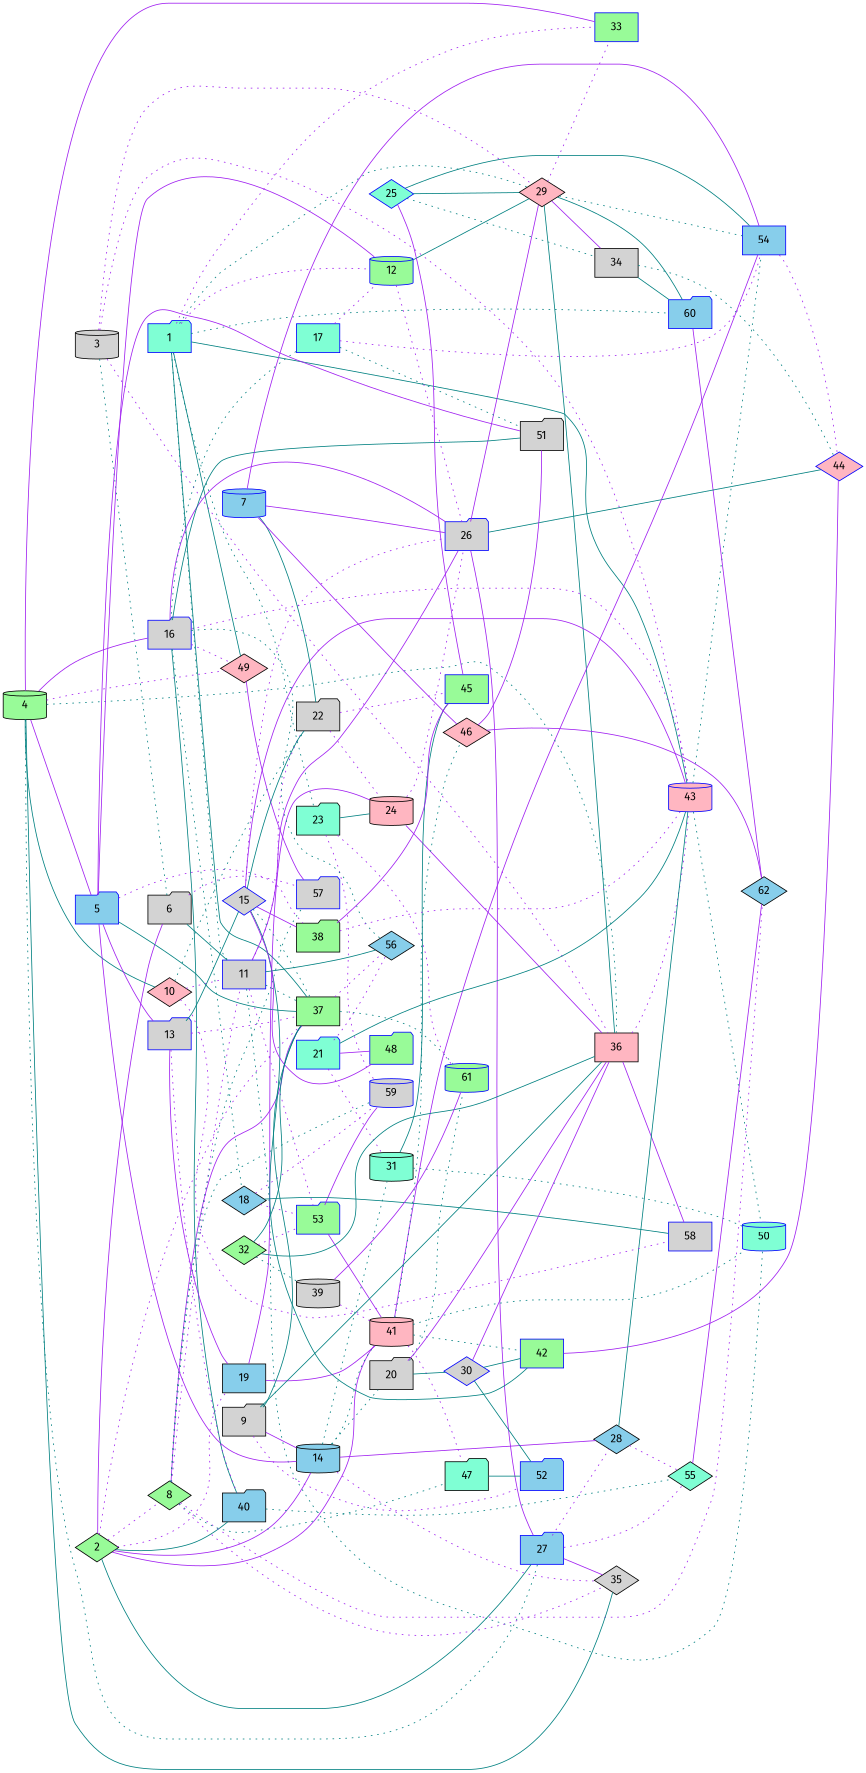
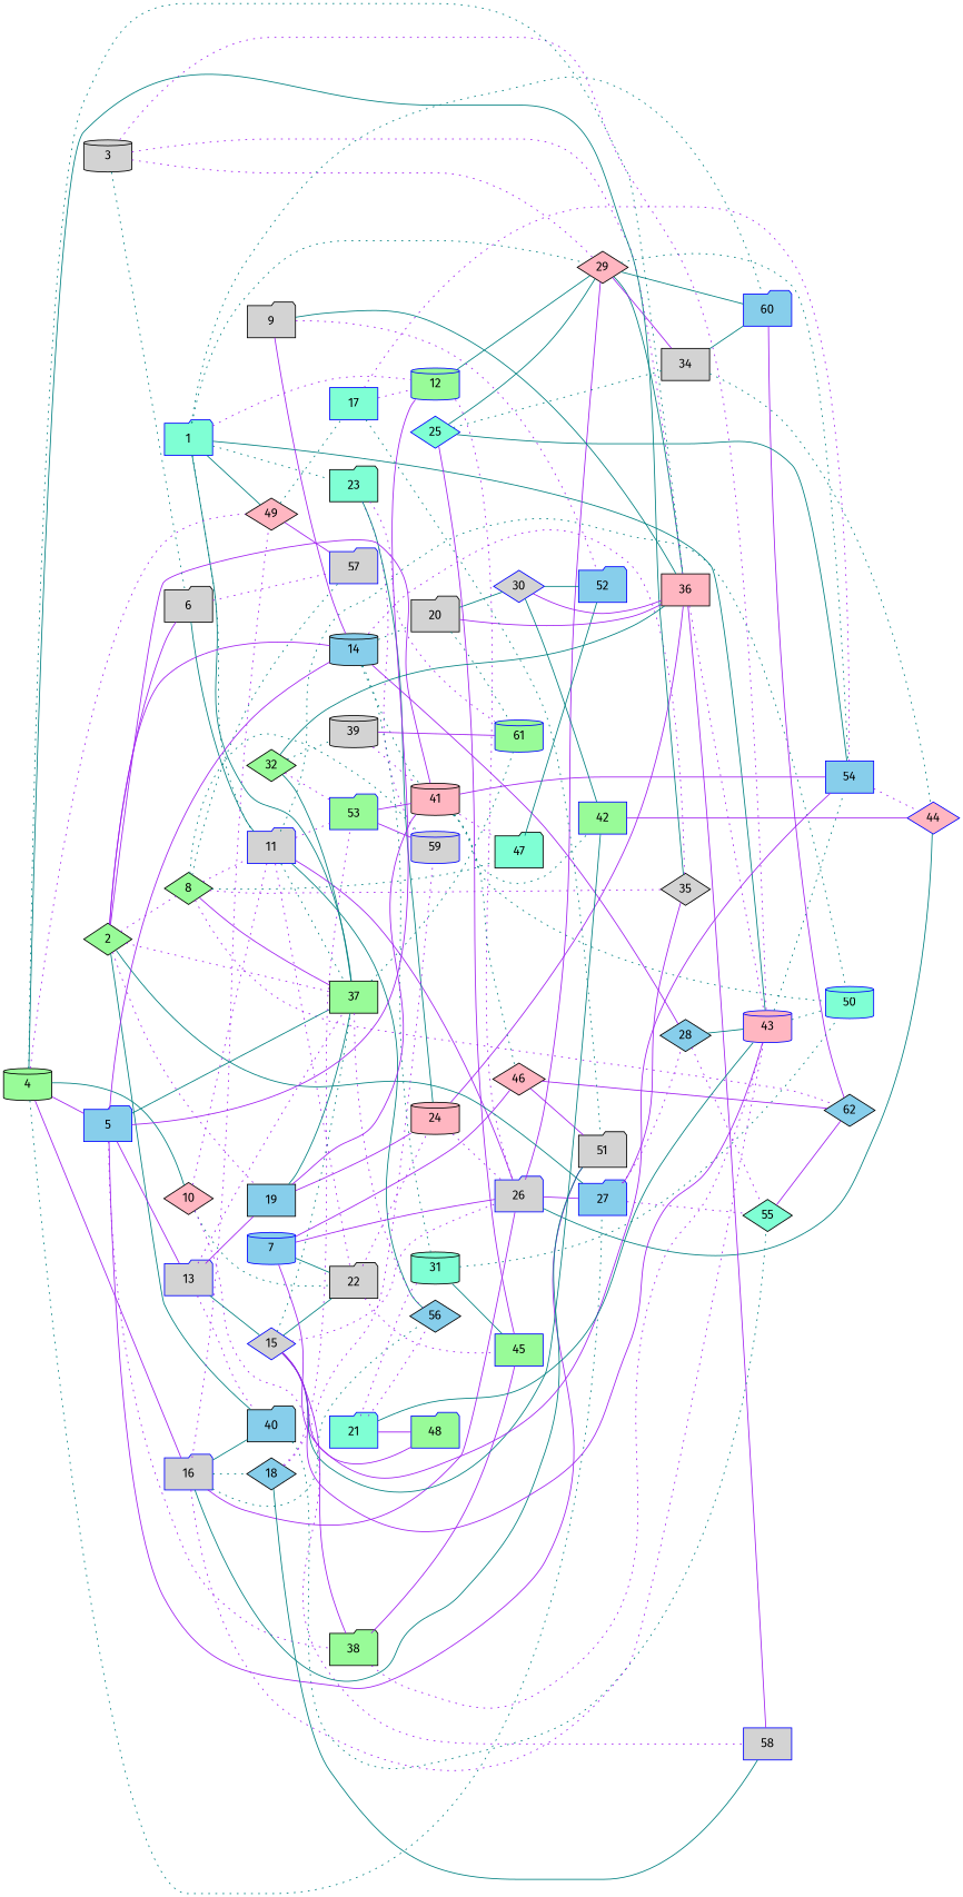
  graph {
    fontname="Fira Sans"
    rankdir=LR
    node [color=black fillcolor=lightgrey fontname="Fira Sans" shape=folder style=filled]
    edge [color=purple fontname="Fira Sans" style=dotted weight=1.0]
    1 [color=blue fillcolor=aquamarine]
-   11 [color=blue shape=box]
+   11 [color=blue]
    12 [color=blue fillcolor=palegreen shape=cylinder]
    23 [fillcolor=aquamarine]
    29 [fillcolor=lightpink shape=diamond]
-   33 [color=blue fillcolor=palegreen shape=box]
    37 [fillcolor=palegreen shape=box]
    43 [color=blue fillcolor=lightpink shape=cylinder]
    49 [fillcolor=lightpink shape=diamond]
    60 [color=blue fillcolor=skyblue]
    22
    26 [color=blue]
    50 [color=blue fillcolor=aquamarine shape=cylinder]
    53 [color=blue fillcolor=palegreen]
    56 [fillcolor=skyblue shape=diamond]
    59 [color=blue shape=cylinder]
    24 [fillcolor=lightpink shape=cylinder]
    61 [color=blue fillcolor=palegreen shape=cylinder]
    36 [fillcolor=lightpink shape=box]
    54 [color=blue fillcolor=skyblue shape=box]
    34 [shape=box]
    57 [color=blue]
    62 [fillcolor=skyblue shape=diamond]
    2 [fillcolor=palegreen shape=diamond]
    6
    8 [fillcolor=palegreen shape=diamond]
    14 [fillcolor=skyblue shape=cylinder]
    19 [fillcolor=skyblue shape=box]
    27 [color=blue fillcolor=skyblue]
    40 [fillcolor=skyblue]
    41 [fillcolor=lightpink shape=cylinder]
    35 [shape=diamond]
    47 [fillcolor=aquamarine]
    20
    28 [fillcolor=skyblue shape=diamond]
    31 [fillcolor=aquamarine shape=cylinder]
    55 [fillcolor=aquamarine shape=diamond]
    46 [fillcolor=lightpink shape=diamond]
    42 [color=blue fillcolor=palegreen shape=box]
    3 [shape=cylinder]
    58 [color=blue shape=box]
    4 [fillcolor=palegreen shape=cylinder]
    5 [color=blue fillcolor=skyblue]
    10 [fillcolor=lightpink shape=diamond]
    16 [color=blue]
    13 [color=blue]
    38 [fillcolor=palegreen]
    51
    17 [color=blue fillcolor=aquamarine shape=box]
    18 [fillcolor=skyblue shape=diamond]
    15 [color=blue shape=diamond]
    45 [color=blue fillcolor=palegreen shape=box]
    7 [color=blue fillcolor=skyblue shape=cylinder]
    44 [color=blue fillcolor=lightpink shape=diamond]
    52 [color=blue fillcolor=skyblue]
    9
    48 [color=blue fillcolor=palegreen]
    30 [color=blue shape=diamond]
    21 [color=blue fillcolor=aquamarine]
    25 [color=blue fillcolor=aquamarine shape=diamond]
    32 [fillcolor=palegreen shape=diamond]
    39 [shape=cylinder]
    1 -- 11 [color=teal]
    1 -- 12
    1 -- 23 [color=teal]
    1 -- 29 [color=teal weight=2.0]
-   1 -- 33
    1 -- 37 [color=teal style=solid]
    1 -- 43 [color=teal style=solid]
    1 -- 49 [color=teal style=solid]
    1 -- 60 [color=teal]
    11 -- 37 [color=teal weight=2.0]
    11 -- 22 [weight=2.0]
    11 -- 26 [style=solid]
    11 -- 50 [color=teal]
    11 -- 53
    11 -- 56 [color=teal style=solid]
    12 -- 29 [color=teal style=solid]
    12 -- 26
    23 -- 59
    23 -- 24 [color=teal style=solid]
    23 -- 61
-   29 -- 33 [weight=2.0]
    29 -- 60 [color=teal style=solid]
    29 -- 36 [color=teal style=solid]
    29 -- 54 [color=teal]
    29 -- 34 [style=solid]
    37 -- 56
    37 -- 61 [color=teal]
    43 -- 50 [color=teal]
    43 -- 54 [color=teal]
    49 -- 57 [style=solid]
    60 -- 62 [style=solid]
    22 -- 24
    22 -- 45
    26 -- 29 [style=solid]
    26 -- 27 [style=solid weight=2.0]
    26 -- 44 [color=teal style=solid weight=2.0]
    53 -- 59 [style=solid]
    53 -- 41 [style=solid]
    24 -- 26 [weight=2.0]
    24 -- 36 [style=solid]
    36 -- 43
    36 -- 58 [style=solid]
    54 -- 44
    34 -- 60 [color=teal style=solid]
    34 -- 44 [color=teal]
    2 -- 37
    2 -- 6 [style=solid]
    2 -- 8
    2 -- 14 [style=solid]
    2 -- 19
    2 -- 27 [color=teal style=solid]
    2 -- 40 [color=teal style=solid]
    2 -- 41 [style=solid]
    6 -- 11 [color=teal style=solid]
    6 -- 57
    8 -- 11
    8 -- 37 [style=solid]
    8 -- 59 [color=teal]
    8 -- 57 [color=teal weight=2.0]
    8 -- 62
    8 -- 35
    8 -- 47 [color=teal weight=2.0]
    14 -- 41 [color=teal]
    14 -- 35
    14 -- 20 [color=teal]
    14 -- 28 [style=solid weight=2.0]
    14 -- 31 [color=teal]
    19 -- 24 [style=solid]
    19 -- 41 [style=solid]
    27 -- 35 [style=solid]
    27 -- 28
    27 -- 55
    40 -- 55 [color=teal]
    41 -- 50 [color=teal]
    41 -- 54 [style=solid weight=2.0]
    41 -- 47
    41 -- 46 [color=teal]
    41 -- 42 [color=teal]
    47 -- 52 [color=teal style=solid]
    20 -- 61 [color=teal]
    20 -- 36 [style=solid]
    20 -- 30 [color=teal style=solid]
    28 -- 43 [color=teal style=solid]
    28 -- 55
    31 -- 50 [color=teal]
    31 -- 45 [color=teal style=solid]
    55 -- 62 [style=solid]
    46 -- 62 [style=solid]
    46 -- 51 [style=solid]
    42 -- 44 [style=solid]
    3 -- 29
    3 -- 43
    3 -- 36
    3 -- 6 [color=teal]
-   4 -- 33 [style=solid]
    4 -- 49
    4 -- 36 [color=teal weight=3.0]
    4 -- 27 [color=teal weight=2.0]
    4 -- 35 [color=teal style=solid]
    4 -- 5 [style=solid]
    4 -- 10 [color=teal style=solid]
    4 -- 16 [style=solid weight=2.0]
    5 -- 12 [style=solid]
    5 -- 37 [color=teal style=solid]
    5 -- 14 [style=solid weight=2.0]
    5 -- 13 [style=solid]
    5 -- 38
    5 -- 51 [style=solid]
    10 -- 11
    10 -- 22 [color=teal]
    10 -- 58
    16 -- 43
    16 -- 49
    16 -- 26 [style=solid]
    16 -- 56 [color=teal]
    16 -- 40 [color=teal style=solid]
    16 -- 51 [color=teal style=solid]
-   16 -- 17 [color=teal]
+   49 -- 17 [color=teal]
    16 -- 18 [color=teal]
    13 -- 37
    13 -- 19 [style=solid]
    13 -- 40
    13 -- 15 [color=teal style=solid weight=2.0]
    38 -- 43
    38 -- 45 [style=solid]
    17 -- 12
    17 -- 54
    17 -- 51 [color=teal]
    18 -- 53
    18 -- 59
    18 -- 58 [color=teal style=solid]
    15 -- 37 [color=teal]
    15 -- 43 [style=solid]
    15 -- 22 [color=teal style=solid]
    15 -- 26
    15 -- 42 [color=teal style=solid]
    15 -- 38 [style=solid]
    15 -- 48 [style=solid weight=3.0]
    7 -- 22 [color=teal style=solid]
    7 -- 26 [style=solid]
    7 -- 54 [style=solid]
    7 -- 46 [style=solid]
-   9 -- 37 [color=teal style=solid]
+   19 -- 37 [color=teal style=solid]
    9 -- 36 [color=teal style=solid]
    9 -- 14 [style=solid]
    9 -- 52
    30 -- 36 [style=solid]
    30 -- 42 [color=teal style=solid]
    30 -- 52 [color=teal style=solid]
    21 -- 43 [color=teal style=solid]
    21 -- 56
    21 -- 31
    21 -- 48 [style=solid]
    25 -- 29 [color=teal style=solid]
    25 -- 54 [color=teal style=solid]
    25 -- 34 [color=teal]
    25 -- 45 [style=solid]
    32 -- 37 [color=teal style=solid]
    32 -- 53
    32 -- 36 [color=teal style=solid]
    32 -- 39 [color=teal]
    39 -- 61 [style=solid]
    39 -- 41 [weight=2.0]
  }
